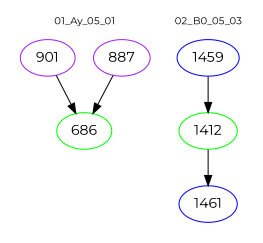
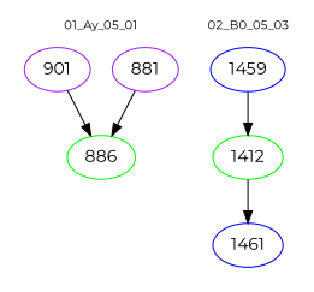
  digraph {
    fontname=Montserrat
    node [color=purple fontname=Montserrat]
    edge [color=black fontname=Montserrat]
-   n1 [label=887]
-   n2 [color=green label=686]
+   n1 [label=881]
+   n2 [color=green label=886]
    n3 [label=901]
    n4 [color=blue label=1459]
    n5 [color=green label=1412]
    n6 [color=blue label=1461]
    subgraph cluster_1 {
      color=white
      fontsize=10
      label="01_Ay_05_01"
      n1
      n2
      n3
    }
    subgraph cluster_2 {
      color=white
      fontsize=10
      label="02_B0_05_03"
      n4
      n5
      n6
    }
    n1 -> n2
    n3 -> n2
    n4 -> n5
    n5 -> n6
  }
